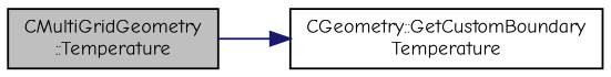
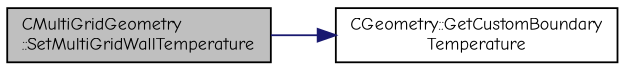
  digraph {
    rankdir=LR
    fontname="Comic Neue"
    node [color=black fontname="Comic Neue" fontsize=10 shape=record style=filled]
-   n1 [fillcolor=grey75 fontcolor=black height=0.2 label="CMultiGridGeometry\l::Temperature" width=0.4]
+   n1 [fillcolor=grey75 fontcolor=black height=0.2 label="CMultiGridGeometry\l::SetMultiGridWallTemperature" width=0.4]
    n2 [fillcolor=white height=0.2 label="CGeometry::GetCustomBoundary\lTemperature" width=0.4]
    n1 -> n2 [color=midnightblue fontname="Comic Neue" fontsize=10 labelfontname=Helvetica labelfontsize=10 style=solid]
  }
